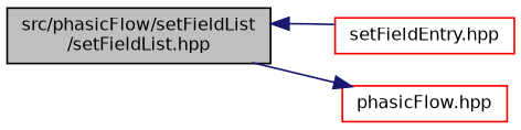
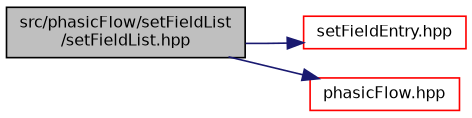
  digraph {
    rankdir=LR
    node [color=red fillcolor=white fontname=Helvetica fontsize=10 shape=record style=filled]
    edge [color=midnightblue fontname=Helvetica fontsize=10 labelfontname=Helvetica labelfontsize=10 style=solid]
    n1 [color=black fillcolor=grey75 fontcolor=black height=0.2 label="src/phasicFlow/setFieldList\l/setFieldList.hpp" width=0.4]
    n2 [height=0.2 label="setFieldEntry.hpp" width=0.4]
    n3 [height=0.2 label="phasicFlow.hpp" width=0.4]
-   n2 -> n1
+   n1 -> n2
    n1 -> n3
  }
